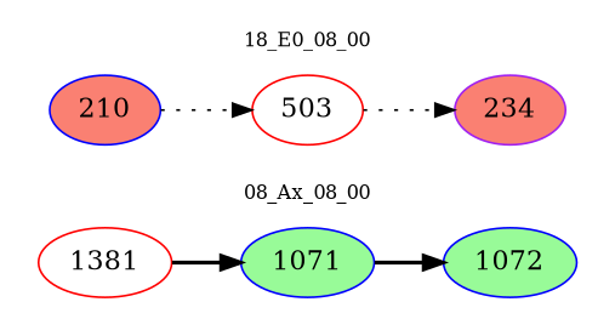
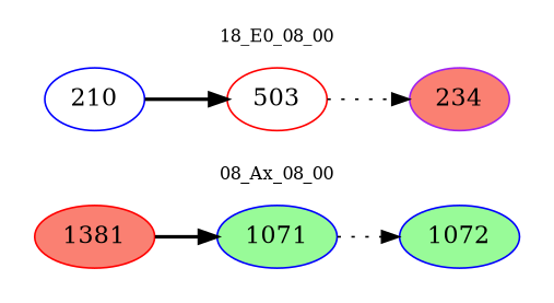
  digraph {
    rankdir=LR
    node [color=blue fillcolor=palegreen style=filled]
    edge [color=black style=bold]
    n1 [label=1071]
    n2 [label=1072]
-   n3 [color=red fillcolor=white label=1381]
-   n4 [fillcolor=salmon label=210]
+   n3 [color=red fillcolor=salmon label=1381]
+   n4 [fillcolor=white label=210]
    n5 [color=purple fillcolor=salmon label=234]
    n6 [color=red fillcolor=white label=503]
    subgraph cluster_1 {
      color=white
      fontsize=10
      label="08_Ax_08_00"
      n1
      n2
      n3
    }
    subgraph cluster_2 {
      color=white
      fontsize=10
      label="18_E0_08_00"
      n4
      n5
      n6
    }
-   n1 -> n2
+   n1 -> n2 [style=dotted]
    n3 -> n1
-   n4 -> n6 [style=dotted]
+   n4 -> n6
    n6 -> n5 [style=dotted]
  }
